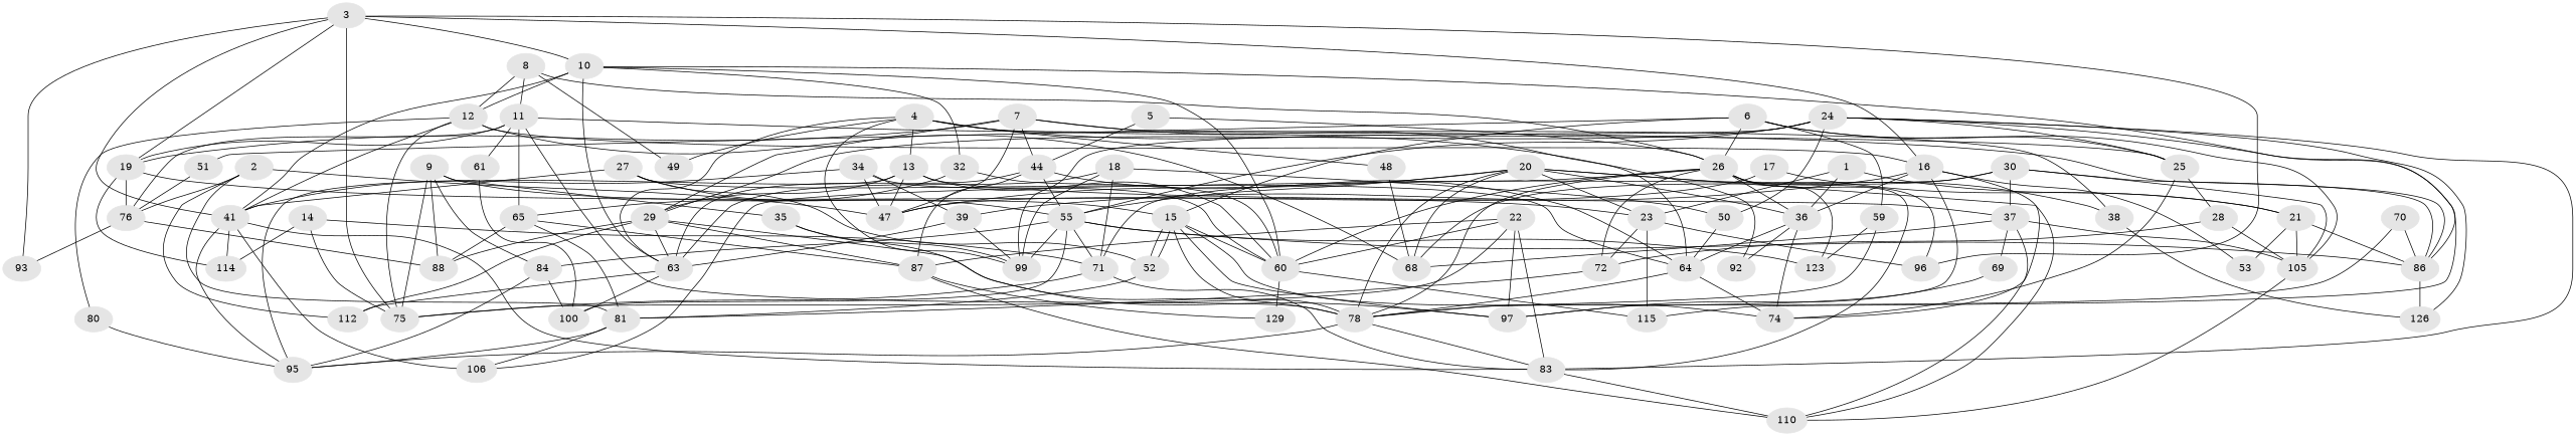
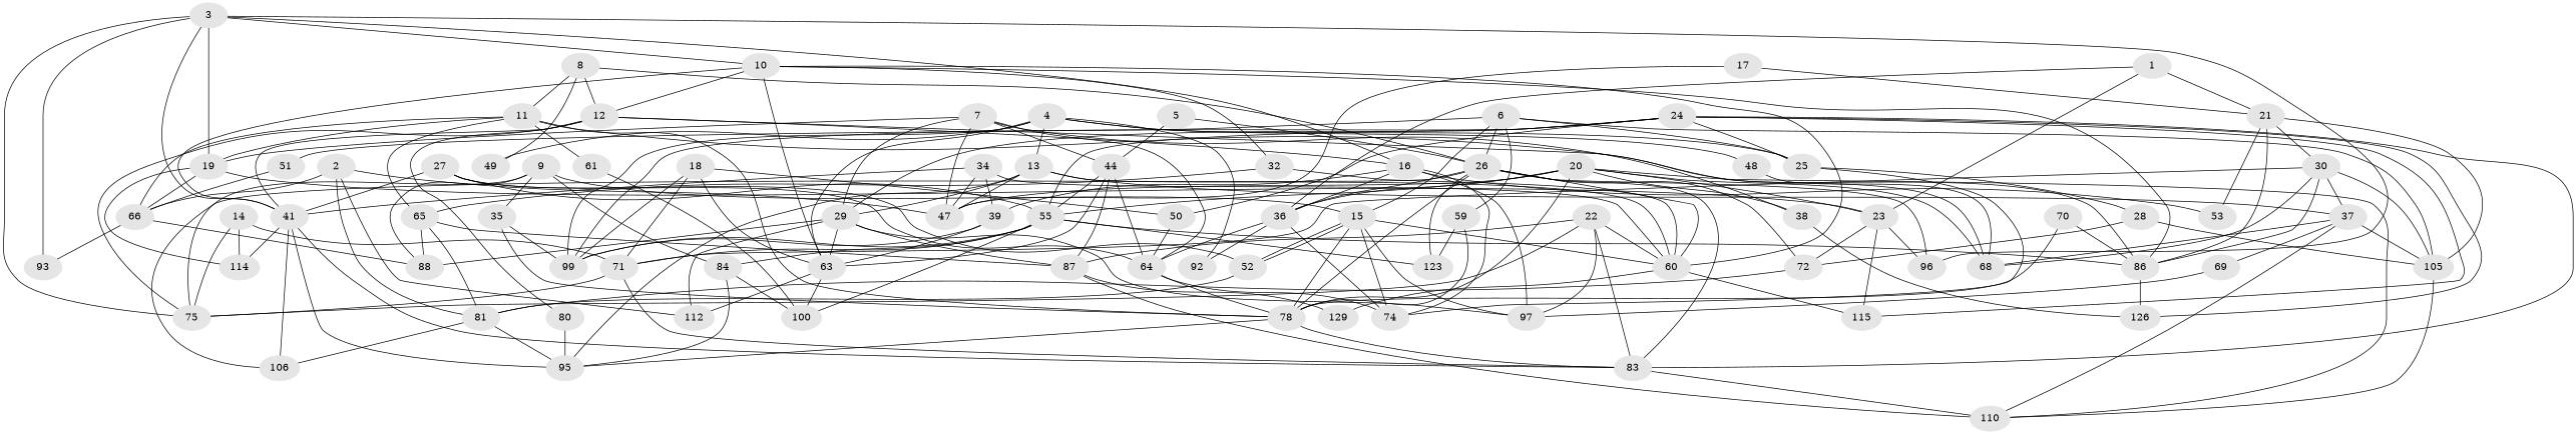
  graph {
    node [color=gray90 style=filled]
    21 [super="+111"]
    105
    86 [super="+120"]
    n4 [label=53]
    30 [super="+54"]
    1
    23 [super="+53"]
    36 [super="+82"]
    96
    72 [super="+130"]
    115
    92
    64 [super="+101"]
    74 [super="+116"]
    47 [super="+102"]
    2
-   76 [super="+131"]
+   76 [super="+131" label=66]
    81 [super="+119"]
    112
    93
    88
    95 [super="+117"]
    106 [super="+113"]
    3 [super="+67"]
    10 [super="+108"]
    16 [super="+57"]
    19 [super="+46"]
    41 [super="+124"]
    75
    63 [super="+77"]
    12 [super="+125"]
    32
    60 [super="+90"]
    97
    39 [super="+40"]
    114
    83 [super="+89"]
    4 [super="+56"]
    13 [super="+121"]
    25 [super="+103"]
    48
    49
    99
    29 [super="+33"]
    37 [super="+104"]
    28
    68 [super="+73"]
    100
    26 [super="+45"]
    78 [super="+94"]
    123
    5
    44
    55 [super="+128"]
    87 [super="+109"]
    6 [super="+42"]
    15 [super="+127"]
    51
    59
    52
    110 [super="+122"]
    7 [super="+98"]
    38 [super="+62"]
    126
    11 [super="+84"]
    61
    65 [super="+79"]
    8
    80
    9 [super="+66"]
    35
    n72 [label=84 super="+91"]
    129
    69
    71 [super="+118"]
    14
    17
    50 [super="+107"]
    18
    20 [super="+31"]
    22
    24 [super="+43"]
    27
    34
    70
    21 -- 105
    21 -- 86
    21 -- n4
+   21 -- 30
    105 -- 110
    86 -- 126
    30 -- 105
    30 -- 86
    30 -- 37
    30 -- 68
    30 -- 71
    1 -- 21
    1 -- 23
    1 -- 36
    23 -- 96
    23 -- 72
    23 -- 115
    36 -- 92
    36 -- 64
    36 -- 74
    72 -- 81
    64 -- 74
    64 -- 78
    2 -- 47
    2 -- 76
    2 -- 81
    2 -- 112
    76 -- 93
    76 -- 88
    81 -- 95
    81 -- 106
    3 -- 96
    3 -- 93
    3 -- 10
    3 -- 16
    3 -- 19
    3 -- 41
    3 -- 75
    10 -- 86
    10 -- 41
    10 -- 63
    10 -- 12
    10 -- 32
    10 -- 60
    16 -- n4
    16 -- 36
    16 -- 74
    16 -- 97
    16 -- 39 [weight=2]
    19 -- 23
    19 -- 76
    19 -- 114
    41 -- 95
    41 -- 106 [weight=2]
    41 -- 114
    41 -- 83
    63 -- 112
    63 -- 100
    12 -- 16
    12 -- 41
    12 -- 75
    12 -- 68
    12 -- 80
    32 -- 60
    32 -- 65
    60 -- 115
    60 -- 129
    39 -- 63
    39 -- 99
    83 -- 110
    4 -- 92
    4 -- 63
    4 -- 13
    4 -- 25 [weight=2]
    4 -- 48
    4 -- 49
    4 -- 99
    13 -- 47
    13 -- 95
    13 -- 60
    13 -- 29
    13 -- 37
    25 -- 74
    25 -- 28
    48 -- 68
    29 -- 112
    29 -- 88
    29 -- 63
    29 -- 97
    29 -- 87
    37 -- 105
    37 -- 68
    37 -- 110
    37 -- 69
    28 -- 105
    28 -- 72
    26 -- 36
    26 -- 96
    26 -- 72
    26 -- 106
    26 -- 60
    26 -- 83
    26 -- 78
    26 -- 123
    78 -- 95
    78 -- 83
    5 -- 26
    5 -- 44
    44 -- 64
    44 -- 63
    44 -- 55
    44 -- 87
    55 -- 86
    55 -- 99
    55 -- 100
    55 -- 123
    55 -- n72
    55 -- 71
    87 -- 110 [weight=2]
    87 -- 129
    6 -- 105
    6 -- 25
    6 -- 26
    6 -- 15
    6 -- 51
    6 -- 59
    15 -- 74
    15 -- 60
    15 -- 97
    15 -- 78
    15 -- 52
    15 -- 52
    51 -- 76
    59 -- 78
    59 -- 123
    52 -- 81
    7 -- 64
    7 -- 47
    7 -- 19
    7 -- 29
    7 -- 44
    7 -- 38
    38 -- 126
    11 -- 86
    11 -- 76
    11 -- 19
    11 -- 78
    11 -- 61
    11 -- 65
    61 -- 100
    65 -- 81
    65 -- 88
    65 -- 87
    8 -- 12
    8 -- 49
    8 -- 26
    8 -- 11
    80 -- 95 [weight=2]
    9 -- 88
    9 -- 75
    9 -- 15
    9 -- 35
    9 -- n72
    35 -- 99
    35 -- 78
    n72 -- 95
    n72 -- 100
    69 -- 97
    71 -- 75
    71 -- 83
    14 -- 75
    14 -- 114
    14 -- 71
    17 -- 21
    17 -- 47
    50 -- 64
    18 -- 63
    18 -- 99
    18 -- 71
    18 -- 50
    20 -- 23
    20 -- 36
    20 -- 47
    20 -- 68
    20 -- 78
    20 -- 55
    20 -- 110
    20 -- 38
    22 -- 75
    22 -- 60
    22 -- 97
    22 -- 83
    22 -- 87
    24 -- 115
    24 -- 83
    24 -- 25
    24 -- 99
    24 -- 29
    24 -- 55
    24 -- 126
    24 -- 50
    27 -- 64
    27 -- 41
    27 -- 55
    27 -- 52
    34 -- 47
    34 -- 41
    34 -- 60
    34 -- 39
    70 -- 86
    70 -- 78
  }
